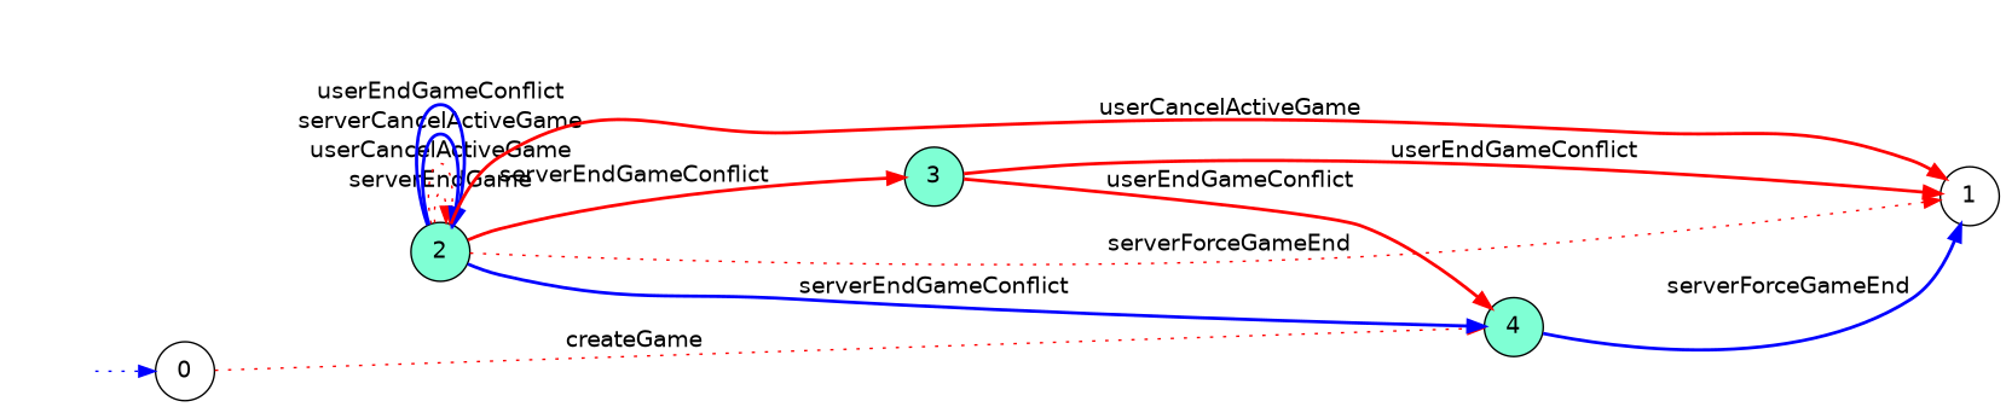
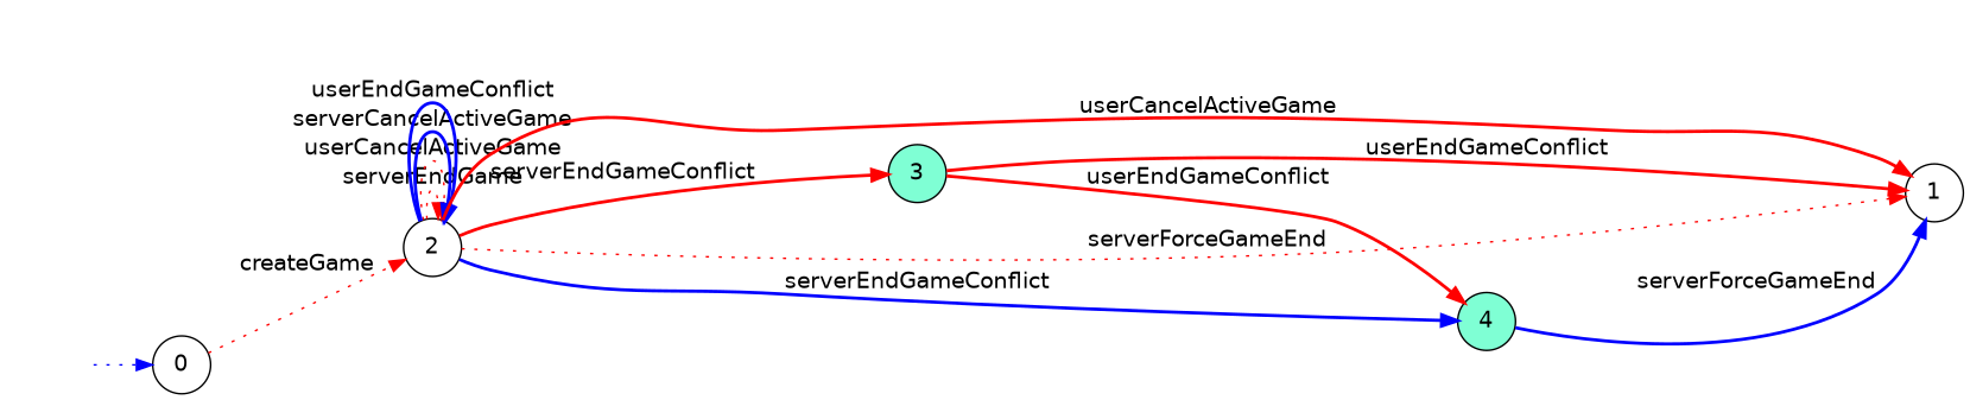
  digraph {
    fontname="DejaVu Sans"
    rankdir=LR
    node [fillcolor=white fontname="DejaVu Sans" shape=circle style=filled]
    edge [color=red fontname="DejaVu Sans" style=bold]
    "" [shape=plaintext]
    n2 [label=0]
-   n3 [fillcolor=aquamarine label=2]
+   n3 [label=2]
    n4 [fillcolor=aquamarine label=4]
    n5 [label=1]
    n6 [fillcolor=aquamarine label=3]
    "" -> n2 [color=blue style=dotted]
-   n2 -> n4 [label=createGame style=dotted]
+   n2 -> n3 [label=createGame style=dotted]
    n3 -> n3 [label=serverEndGame style=dotted]
    n3 -> n3 [label=userCancelActiveGame style=dotted]
    n3 -> n3 [color=blue label=serverCancelActiveGame]
    n3 -> n3 [color=blue label=userEndGameConflict]
    n3 -> n4 [color=blue label=serverEndGameConflict]
    n3 -> n5 [label=userCancelActiveGame]
    n3 -> n5 [label=serverForceGameEnd style=dotted]
    n3 -> n6 [label=serverEndGameConflict]
    n4 -> n5 [color=blue label=serverForceGameEnd]
    n6 -> n4 [label=userEndGameConflict]
    n6 -> n5 [label=userEndGameConflict]
  }
